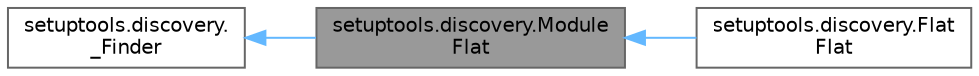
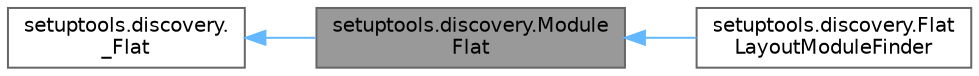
  digraph {
    rankdir=LR
    node [color=gray40 fillcolor=white fontname=Helvetica fontsize=10 shape=box style=filled]
    edge [color=steelblue1 dir=back fontname=Helvetica fontsize=10 labelfontname=Helvetica labelfontsize=10 style=solid]
    n1 [fillcolor=grey60 fontcolor=black height=0.2 label="setuptools.discovery.Module\lFlat" width=0.4]
-   n2 [height=0.2 label="setuptools.discovery.Flat\lFlat" width=0.4]
-   n3 [height=0.2 label="setuptools.discovery.\l_Finder" width=0.4]
+   n2 [height=0.2 label="setuptools.discovery.Flat\lLayoutModuleFinder" width=0.4]
+   n3 [height=0.2 label="setuptools.discovery.\l_Flat" width=0.4]
    n1 -> n2
    n3 -> n1
  }
